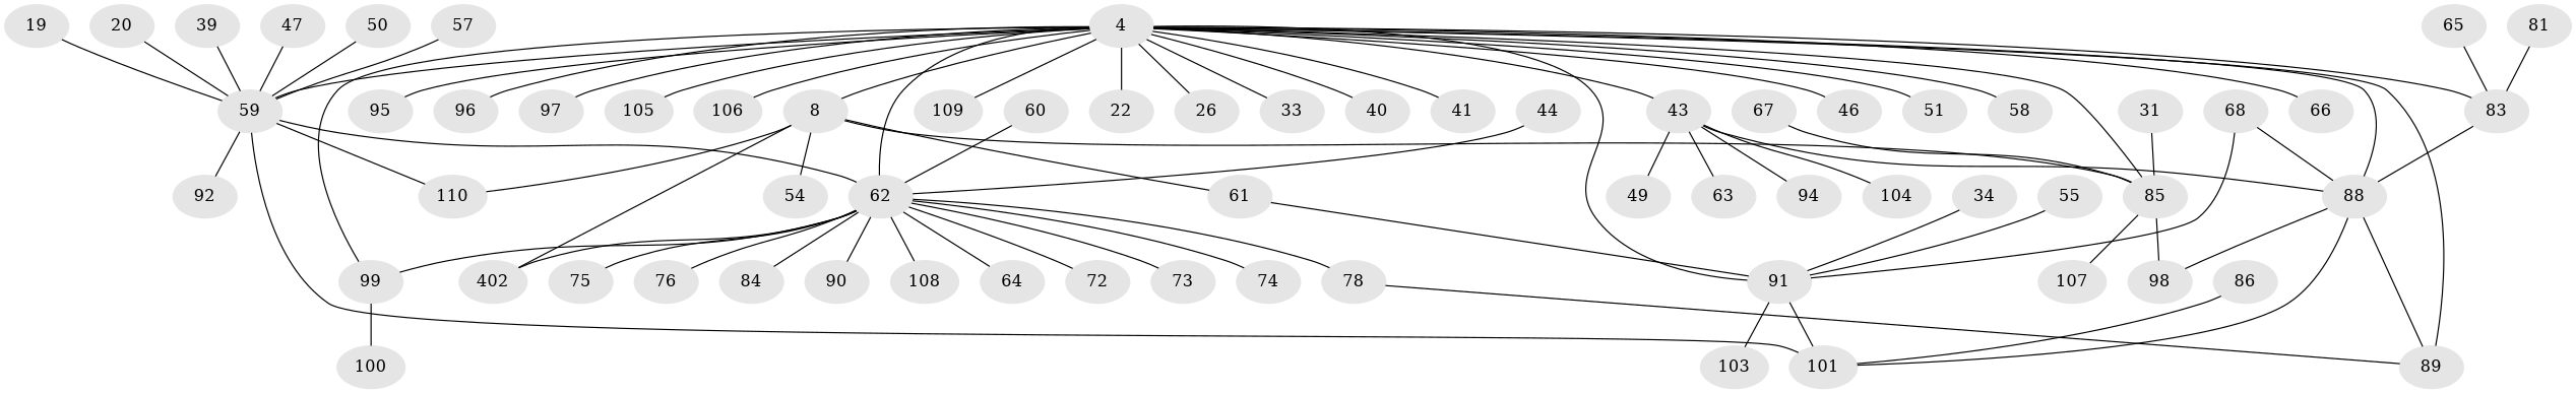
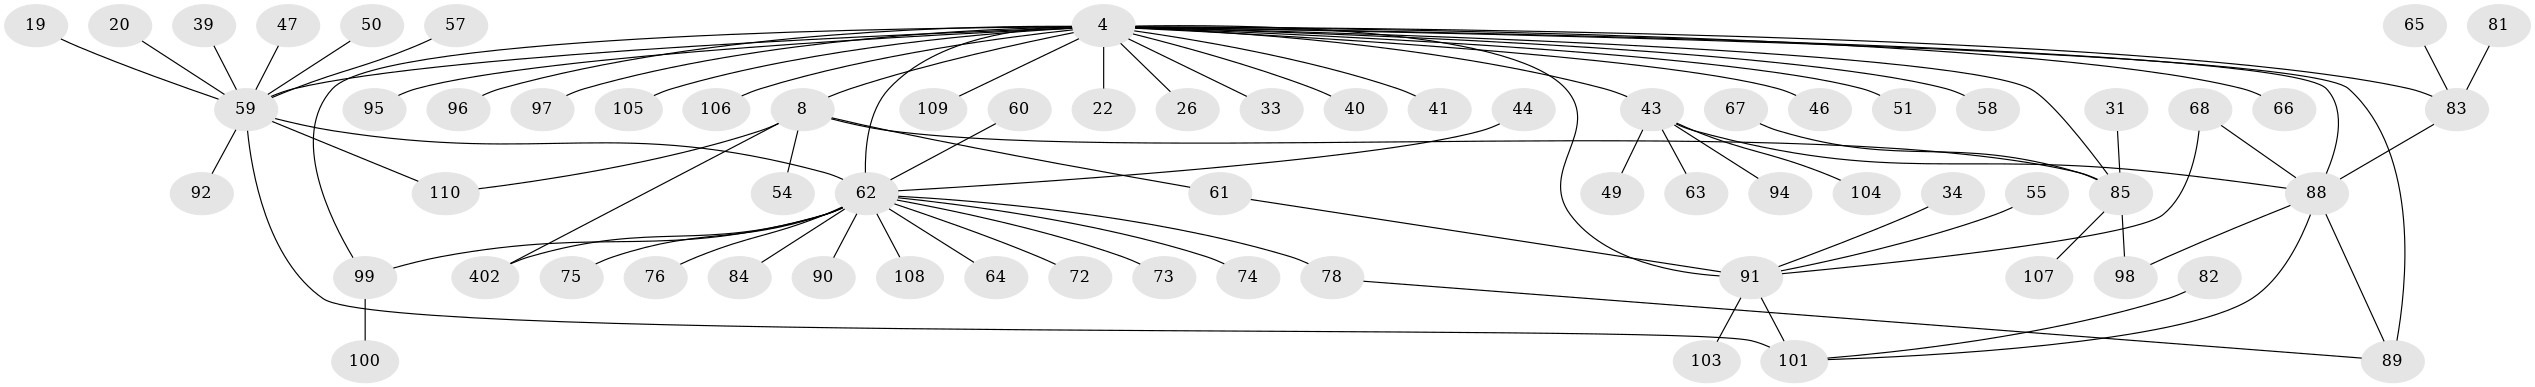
  graph {
    node [color=gray90 style=filled]
    4 [super="+2"]
    8
    22
    26
    33
    40
    41
    43 [super="+38"]
    46 [super="+16"]
    51
    58
    59 [super="+56+32"]
    62 [super="+35+36"]
    66
    83 [super="+29+7"]
    85 [super="+69"]
    88 [super="+6+18+71+80+79"]
    89 [super="+23+11"]
    91 [super="+25"]
    95 [super="+77"]
    96
    97 [super="+93"]
    99 [super="+37+45"]
    105
    106
    109
    54
    61
    n29 [label=402]
    110
    49
    63
    94 [super="+21"]
    104
    92 [super="+30+53"]
    101 [super="+82"]
    64
    72
    73
    74
    75
    76
    78
    84
    90
    108 [super="+87"]
    98
    107
    103
    100
    19
    20
    31
    34
    39
    44
    47
    50
    55
    57
    60
    65
    67
    68 [super="+42"]
    81
-   86
+   86 [label=82]
    4 -- 8
    4 -- 22
    4 -- 26
    4 -- 33
    4 -- 40
    4 -- 41
    4 -- 43 [weight=4]
    4 -- 46
    4 -- 51
    4 -- 58
    4 -- 59 [weight=7]
    4 -- 62 [weight=8]
    4 -- 66
    4 -- 83 [weight=4]
    4 -- 85 [weight=2]
    4 -- 88
    4 -- 89 [weight=3]
    4 -- 91 [weight=2]
    4 -- 95
    4 -- 96
    4 -- 97
    4 -- 99 [weight=2]
    4 -- 105
    4 -- 106
    4 -- 109
    8 -- 85 [weight=2]
    8 -- 54
    8 -- 61
    8 -- n29
    8 -- 110
    43 -- 88
    43 -- 49
    43 -- 63
    43 -- 94
    43 -- 104
    59 -- 62
    59 -- 110
    59 -- 92
    59 -- 101 [weight=2]
    62 -- 99 [weight=2]
    62 -- n29
    62 -- 64
    62 -- 72
    62 -- 73
    62 -- 74
    62 -- 75
    62 -- 76
    62 -- 78 [weight=2]
    62 -- 84
    62 -- 90
    62 -- 108
    83 -- 88 [weight=2]
    85 -- 98
    85 -- 107
    88 -- 89
    88 -- 101
    88 -- 98
    91 -- 101
    91 -- 103
    99 -- 100
    61 -- 91
    78 -- 89
    19 -- 59
    20 -- 59
    31 -- 85
    34 -- 91
    39 -- 59
    44 -- 62
    47 -- 59
    50 -- 59
    55 -- 91
    57 -- 59
    60 -- 62
    65 -- 83
    67 -- 85
    68 -- 88
    68 -- 91
    81 -- 83
    86 -- 101
  }
